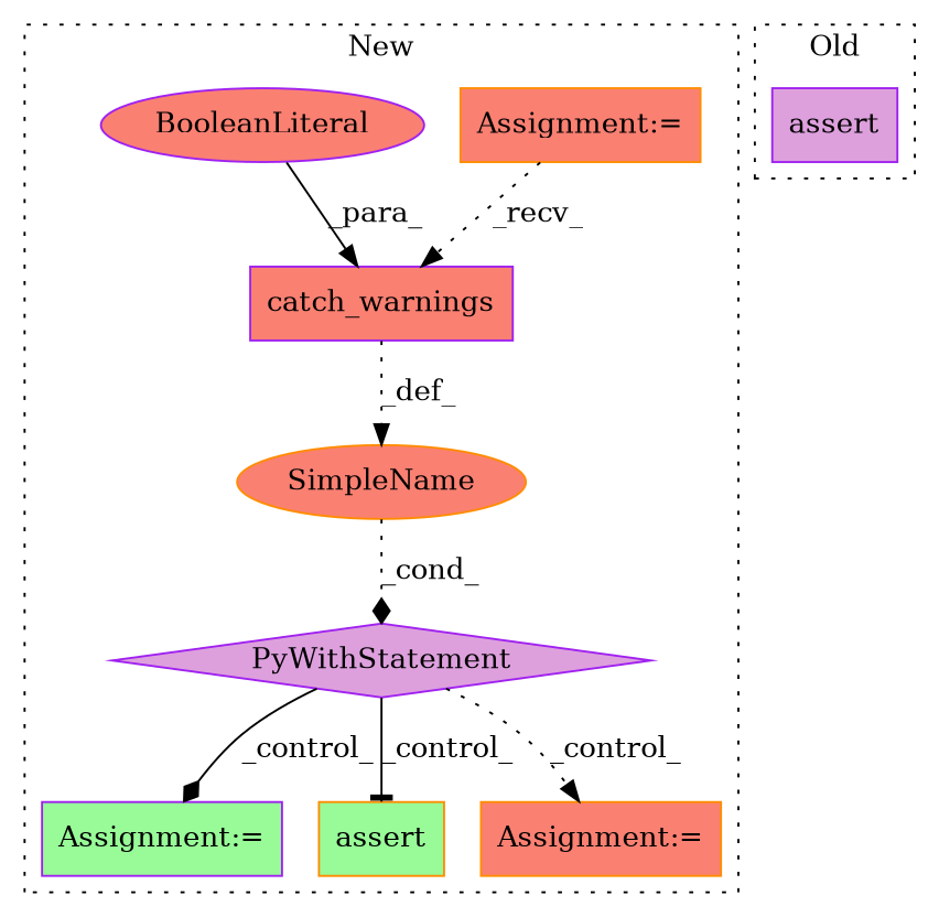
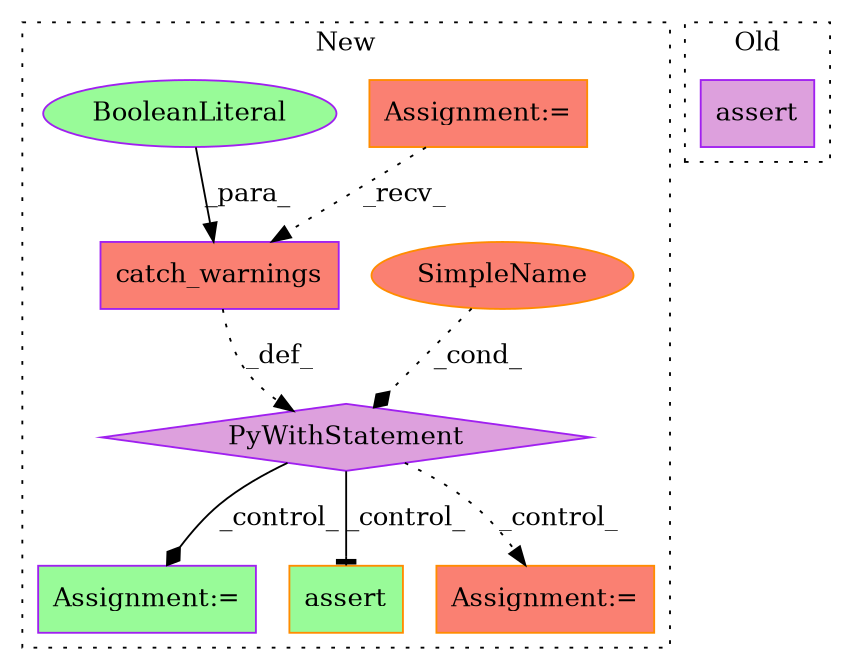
  digraph {
    node [a=32 color=purple fillcolor=salmon shape=box style=filled]
    edge [arrowhead=normal style=dotted]
    n1 [l="15,1" label=catch_warnings s="14386,14405"]
    n2 [a=104 fillcolor=plum l="10,2" label=PyWithStatement s="14367,14406" shape=diamond]
    n3 [a=7 color=darkorange l=8 label="Assignment:=" s=13314]
    n4 [a=42 color=darkorange label=SimpleName shape=ellipse]
    n5 [a=7 fillcolor=palegreen l="57,2" label="Assignment:=" s="14593,14681"]
-   n6 [a=9 l=4 label=BooleanLiteral s=14401 shape=ellipse]
+   n6 [a=9 fillcolor=palegreen l=4 label=BooleanLiteral s=14401 shape=ellipse]
    n7 [color=darkorange fillcolor=palegreen l="13,1" label=assert s="14563,14584"]
    n8 [a=7 color=darkorange l=1 label="Assignment:=" s=14453]
    n9 [fillcolor=plum l="20,1" label=assert s="14085,14131"]
    subgraph cluster_1 {
      label=New
      style=dotted
      n1
      n2
      n3
      n4
      n5
      n6
      n7
      n8
    }
    subgraph cluster_2 {
      label=Old
      style=dotted
      n9
    }
-   n1 -> n4 [label=_def_]
+   n1 -> n2 [label=_def_]
    n2 -> n5 [arrowhead=diamond label=_control_ style=solid]
    n2 -> n7 [arrowhead=tee label=_control_ style=solid]
    n2 -> n8 [label=_control_]
    n3 -> n1 [label=_recv_]
    n4 -> n2 [arrowhead=diamond label=_cond_]
    n6 -> n1 [label=_para_ style=solid]
  }
